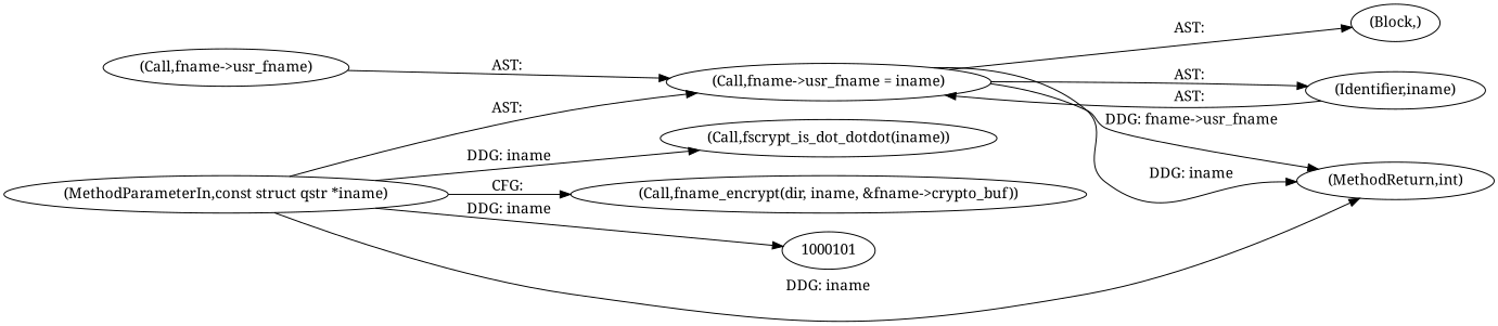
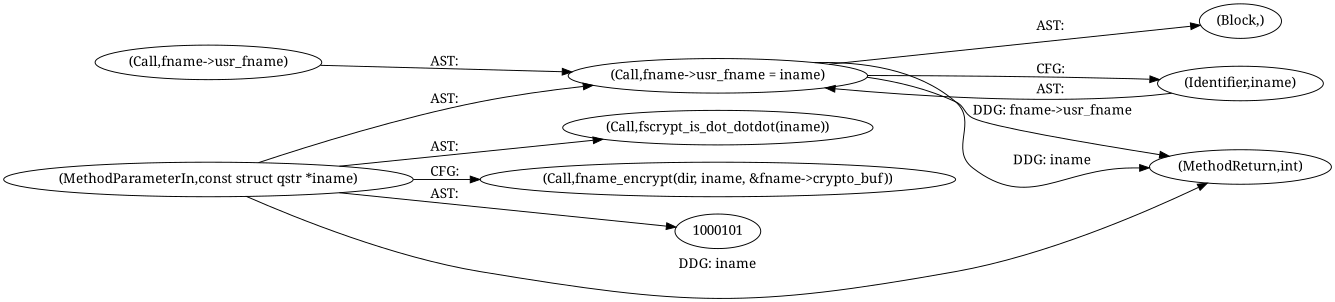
  digraph {
    fontname="Noto Serif"
    rankdir=LR
    node [fontname="Noto Serif"]
    edge [fontname="Noto Serif"]
    n1 [label="(Call,fname->usr_fname = iname)"]
    n2 [label="(Identifier,iname)"]
    n3 [label="(MethodReturn,int)"]
    n4 [label="(Block,)"]
    n5 [label="(MethodParameterIn,const struct qstr *iname)"]
    n6 [label="(Call,fscrypt_is_dot_dotdot(iname))"]
    n7 [label="(Call,fname_encrypt(dir, iname, &fname->crypto_buf))"]
    1000101
    n9 [label="(Call,fname->usr_fname)"]
-   n1 -> n2 [label="AST: "]
+   n1 -> n2 [label="CFG: "]
    n1 -> n3 [label="DDG: fname->usr_fname"]
    n1 -> n3 [label="DDG: iname"]
    n1 -> n4 [label="AST: "]
    n2 -> n1 [label="AST: "]
    n5 -> n1 [label="AST: "]
    n5 -> n3 [label="DDG: iname"]
-   n5 -> n6 [label="DDG: iname"]
+   n5 -> n6 [label="AST: "]
    n5 -> n7 [label="CFG: "]
-   n5 -> 1000101 [label="DDG: iname"]
+   n5 -> 1000101 [label="AST: "]
    n9 -> n1 [label="AST: "]
  }
